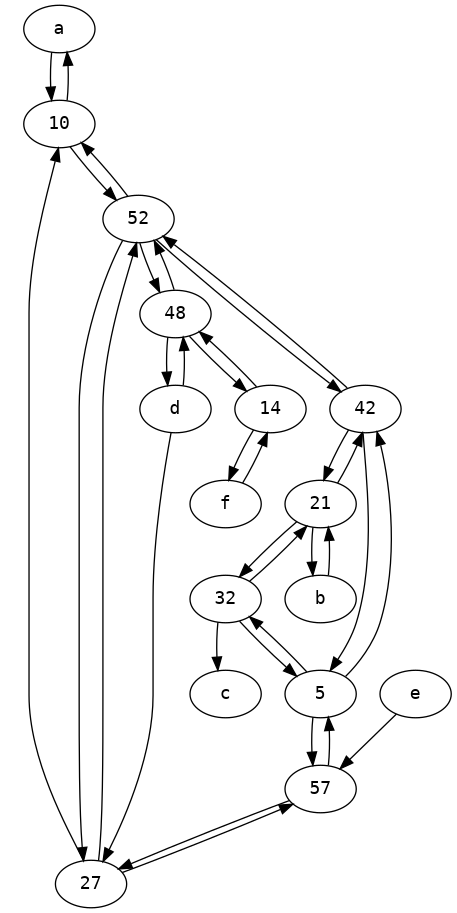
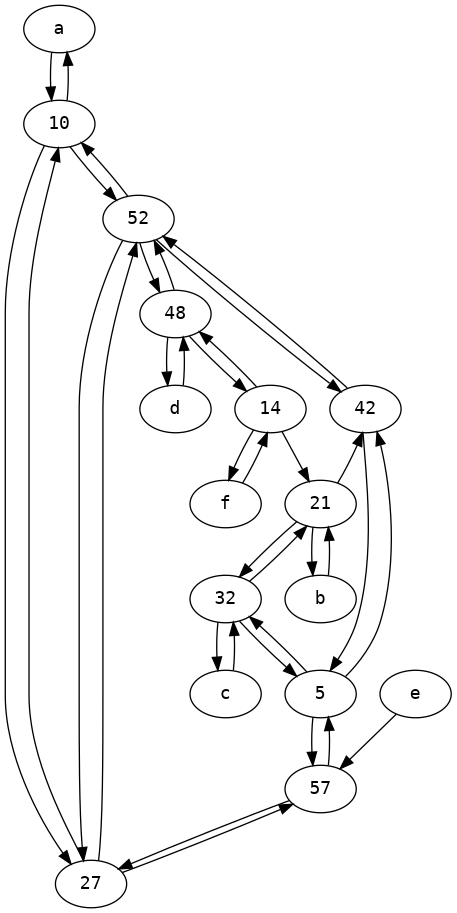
  digraph {
    fontname="DejaVu Sans Mono"
    node [fontname="DejaVu Sans Mono"]
    edge [fontname="DejaVu Sans Mono"]
    a
    10
    27
    52
    57
    n6 [label=48]
    42
    d
    14
    f
    e
    5
    32
    21
    c
    b
    a -> 10
    10 -> a
-   d -> 27
+   10 -> 27
    10 -> 52
    27 -> 10
    27 -> 52
    27 -> 57
    52 -> 10
    52 -> 27
    52 -> n6
    52 -> 42
    57 -> 27
    57 -> 5
    n6 -> 52
    n6 -> d
    n6 -> 14
    42 -> 52
    42 -> 5
-   42 -> 21
+   14 -> 21
    d -> n6
    14 -> n6
    14 -> f
    f -> 14
    e -> 57
    5 -> 57
    5 -> 42
    5 -> 32
    32 -> 5
    32 -> 21
    32 -> c
    21 -> 42
    21 -> 32
    21 -> b
+   c -> 32
    b -> 21
  }
